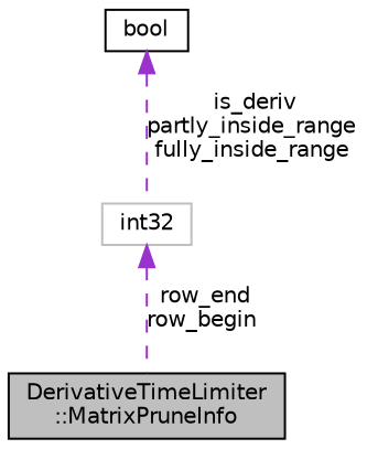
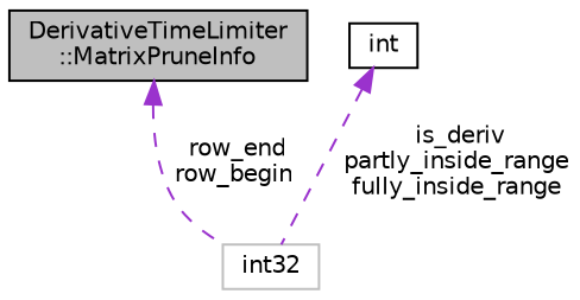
  digraph {
    node [color=black fillcolor=white fontname=Helvetica fontsize=10 shape=record style=filled]
    edge [color=darkorchid3 dir=back fontname=Helvetica fontsize=10 labelfontname=Helvetica labelfontsize=10 style=dashed]
    n1 [fillcolor=grey75 fontcolor=black height=0.2 label="DerivativeTimeLimiter\l::MatrixPruneInfo" width=0.4]
-   n2 [height=0.2 label=bool width=0.4]
+   n2 [height=0.2 label=int width=0.4]
    n3 [color=grey75 height=0.2 label=int32 width=0.4]
    n2 -> n3 [label=" is_deriv\npartly_inside_range\nfully_inside_range"]
-   n3 -> n1 [label=" row_end\nrow_begin"]
+   n1 -> n3 [label=" row_end\nrow_begin"]
  }
